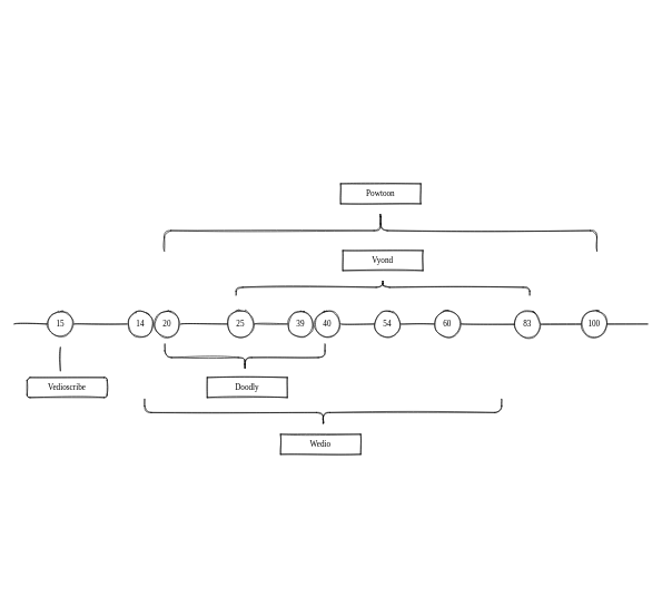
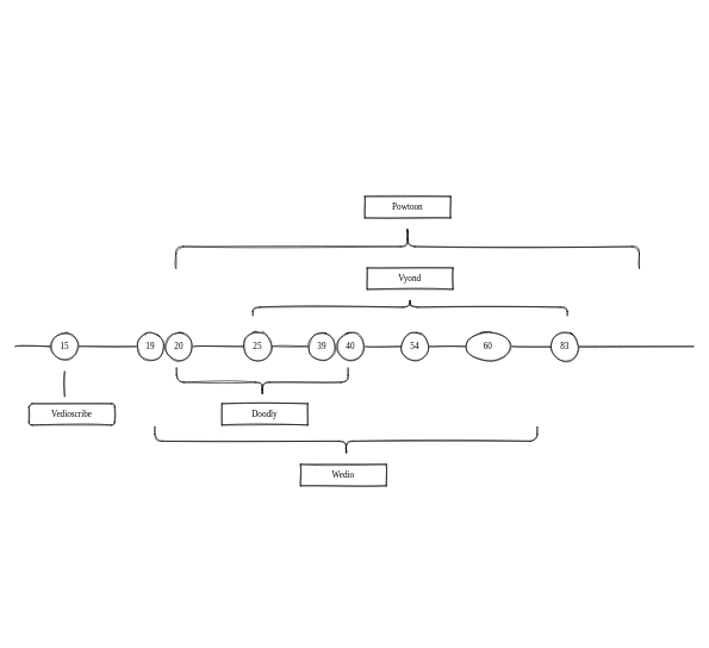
  <mxCell id="0" />
  <mxCell id="1" parent="0" />
  <mxCell id="2" value="" style="shape=curlyBracket;whiteSpace=wrap;html=1;rounded=1;flipH=1;sketch=1;fontFamily=Comic Sans MS;rotation=-90;" vertex="1" parent="1"><mxGeometry x="539.29" y="20.04" width="61.18" height="648.25" as="geometry" /></mxCell>
  <mxCell id="3" value="" style="endArrow=none;html=1;rounded=0;startArrow=none;sketch=1;curved=1;" edge="1" parent="1" source="21"><mxGeometry width="50" height="50" relative="1" as="geometry"><mxPoint x="20" y="484" as="sourcePoint" /><mxPoint x="810" y="484" as="targetPoint" /></mxGeometry></mxCell>
  <mxCell id="4" value="15" style="ellipse;whiteSpace=wrap;html=1;aspect=fixed;sketch=1;fontFamily=Comic Sans MS;" vertex="1" parent="1"><mxGeometry x="70" y="464" width="40" height="40" as="geometry" /></mxCell>
  <mxCell id="5" value="" style="endArrow=none;html=1;rounded=0;sketch=1;curved=1;" edge="1" parent="1" target="4"><mxGeometry width="50" height="50" relative="1" as="geometry"><mxPoint x="20" y="484" as="sourcePoint" /><mxPoint x="510" y="484" as="targetPoint" /></mxGeometry></mxCell>
- <mxCell id="6" value="14" style="ellipse;whiteSpace=wrap;html=1;aspect=fixed;sketch=1;fontFamily=Comic Sans MS;" vertex="1" parent="1"><mxGeometry x="190" y="464" width="40" height="40" as="geometry" /></mxCell>
+ <mxCell id="6" value="19" style="ellipse;whiteSpace=wrap;html=1;aspect=fixed;sketch=1;fontFamily=Comic Sans MS;" vertex="1" parent="1"><mxGeometry x="190" y="464" width="40" height="40" as="geometry" /></mxCell>
  <mxCell id="7" value="" style="endArrow=none;html=1;rounded=0;startArrow=none;sketch=1;curved=1;" edge="1" parent="1" source="4" target="6"><mxGeometry width="50" height="50" relative="1" as="geometry"><mxPoint x="110" y="484" as="sourcePoint" /><mxPoint x="510" y="484" as="targetPoint" /></mxGeometry></mxCell>
  <mxCell id="8" value="20" style="ellipse;whiteSpace=wrap;html=1;aspect=fixed;sketch=1;fontFamily=Comic Sans MS;" vertex="1" parent="1"><mxGeometry x="230" y="464" width="40" height="40" as="geometry" /></mxCell>
  <mxCell id="9" value="" style="endArrow=none;html=1;rounded=0;startArrow=none;sketch=1;curved=1;" edge="1" parent="1" source="6" target="8"><mxGeometry width="50" height="50" relative="1" as="geometry"><mxPoint x="200" y="484" as="sourcePoint" /><mxPoint x="510" y="484" as="targetPoint" /></mxGeometry></mxCell>
  <mxCell id="10" value="25" style="ellipse;whiteSpace=wrap;html=1;aspect=fixed;sketch=1;fontFamily=Comic Sans MS;" vertex="1" parent="1"><mxGeometry x="340" y="464" width="40" height="40" as="geometry" /></mxCell>
  <mxCell id="11" value="" style="endArrow=none;html=1;rounded=0;startArrow=none;sketch=1;curved=1;" edge="1" parent="1" source="8" target="10"><mxGeometry width="50" height="50" relative="1" as="geometry"><mxPoint x="290" y="484" as="sourcePoint" /><mxPoint x="510" y="484" as="targetPoint" /></mxGeometry></mxCell>
  <mxCell id="12" value="39" style="ellipse;whiteSpace=wrap;html=1;aspect=fixed;sketch=1;fontFamily=Comic Sans MS;" vertex="1" parent="1"><mxGeometry x="430" y="464" width="40" height="40" as="geometry" /></mxCell>
  <mxCell id="13" value="" style="endArrow=none;html=1;rounded=0;startArrow=none;sketch=1;curved=1;" edge="1" parent="1" source="10" target="12"><mxGeometry width="50" height="50" relative="1" as="geometry"><mxPoint x="380" y="484" as="sourcePoint" /><mxPoint x="510" y="484" as="targetPoint" /></mxGeometry></mxCell>
  <mxCell id="14" value="40" style="ellipse;whiteSpace=wrap;html=1;aspect=fixed;sketch=1;fontFamily=Comic Sans MS;" vertex="1" parent="1"><mxGeometry x="470" y="464" width="40" height="40" as="geometry" /></mxCell>
  <mxCell id="15" value="" style="endArrow=none;html=1;rounded=0;startArrow=none;sketch=1;curved=1;" edge="1" parent="1" source="12" target="14"><mxGeometry width="50" height="50" relative="1" as="geometry"><mxPoint x="470" y="484" as="sourcePoint" /><mxPoint x="680" y="484" as="targetPoint" /></mxGeometry></mxCell>
  <mxCell id="16" value="54" style="ellipse;whiteSpace=wrap;html=1;aspect=fixed;sketch=1;fontFamily=Comic Sans MS;" vertex="1" parent="1"><mxGeometry x="560" y="464" width="40" height="40" as="geometry" /></mxCell>
  <mxCell id="17" value="" style="endArrow=none;html=1;rounded=0;startArrow=none;sketch=1;curved=1;" edge="1" parent="1" source="14" target="16"><mxGeometry width="50" height="50" relative="1" as="geometry"><mxPoint x="560" y="484" as="sourcePoint" /><mxPoint x="680" y="484" as="targetPoint" /></mxGeometry></mxCell>
- <mxCell id="18" value="60" style="ellipse;whiteSpace=wrap;html=1;aspect=fixed;sketch=1;fontFamily=Comic Sans MS;" vertex="1" parent="1"><mxGeometry x="650" y="464" width="40" height="40" as="geometry" /></mxCell>
+ <mxCell id="18" value="60" style="ellipse;whiteSpace=wrap;html=1;aspect=fixed;sketch=1;fontFamily=Comic Sans MS;" vertex="1" parent="1"><mxGeometry x="650" y="464" width="65" height="40" as="geometry" /></mxCell>
  <mxCell id="19" value="" style="endArrow=none;html=1;rounded=0;startArrow=none;sketch=1;curved=1;" edge="1" parent="1" source="16" target="18"><mxGeometry width="50" height="50" relative="1" as="geometry"><mxPoint x="600" y="484" as="sourcePoint" /><mxPoint x="810" y="484" as="targetPoint" /></mxGeometry></mxCell>
  <mxCell id="20" value="" style="endArrow=none;html=1;rounded=0;startArrow=none;sketch=1;curved=1;" edge="1" parent="1" source="18"><mxGeometry width="50" height="50" relative="1" as="geometry"><mxPoint x="690" y="484" as="sourcePoint" /><mxPoint x="970" y="484" as="targetPoint" /></mxGeometry></mxCell>
  <mxCell id="21" value="83" style="ellipse;whiteSpace=wrap;html=1;aspect=fixed;sketch=1;fontFamily=Comic Sans MS;" vertex="1" parent="1"><mxGeometry x="770" y="464" width="40" height="40" as="geometry" /></mxCell>
- <mxCell id="22" value="100" style="ellipse;whiteSpace=wrap;html=1;aspect=fixed;sketch=1;fontFamily=Comic Sans MS;" vertex="1" parent="1"><mxGeometry x="870" y="464" width="40" height="40" as="geometry" /></mxCell>
  <mxCell id="23" value="Doodly" style="rounded=0;whiteSpace=wrap;html=1;sketch=1;fontFamily=Comic Sans MS;" vertex="1" parent="1"><mxGeometry x="310" y="564" width="120" height="30" as="geometry" /></mxCell>
  <mxCell id="24" value="" style="shape=curlyBracket;whiteSpace=wrap;html=1;rounded=1;flipH=1;sketch=1;fontFamily=Comic Sans MS;rotation=90;" vertex="1" parent="1"><mxGeometry x="346.38" y="414.13" width="40.25" height="240" as="geometry" /></mxCell>
  <mxCell id="25" value="" style="shape=curlyBracket;whiteSpace=wrap;html=1;rounded=1;flipH=1;sketch=1;fontFamily=Comic Sans MS;rotation=-90;" vertex="1" parent="1"><mxGeometry x="561.5" y="209" width="23.5" height="440" as="geometry" /></mxCell>
  <mxCell id="26" value="Vyond" style="rounded=0;whiteSpace=wrap;html=1;sketch=1;fontFamily=Comic Sans MS;" vertex="1" parent="1"><mxGeometry x="513.25" y="374" width="120" height="30" as="geometry" /></mxCell>
  <mxCell id="27" value="Vedioscribe" style="whiteSpace=wrap;html=1;sketch=1;fontFamily=Comic Sans MS;rounded=1;" vertex="1" parent="1"><mxGeometry x="40" y="564" width="120" height="30" as="geometry" /></mxCell>
  <mxCell id="28" value="" style="shape=curlyBracket;whiteSpace=wrap;html=1;rounded=1;flipH=1;sketch=1;fontFamily=Comic Sans MS;rotation=90;" vertex="1" parent="1"><mxGeometry x="463.57" y="349" width="40.25" height="535" as="geometry" /></mxCell>
  <mxCell id="29" value="Wedio" style="rounded=0;whiteSpace=wrap;html=1;sketch=1;fontFamily=Comic Sans MS;" vertex="1" parent="1"><mxGeometry x="420" y="649" width="120" height="30" as="geometry" /></mxCell>
  <mxCell id="30" value="Powtoon" style="rounded=0;whiteSpace=wrap;html=1;sketch=1;fontFamily=Comic Sans MS;" vertex="1" parent="1"><mxGeometry x="510" y="274" width="120" height="30" as="geometry" /></mxCell>
  <mxCell id="31" value="" style="line;strokeWidth=1;direction=south;html=1;perimeter=backbonePerimeter;points=[];outlineConnect=0;sketch=1;fontFamily=Comic Sans MS;" vertex="1" parent="1"><mxGeometry x="85" y="519" width="10" height="35" as="geometry" /></mxCell>
